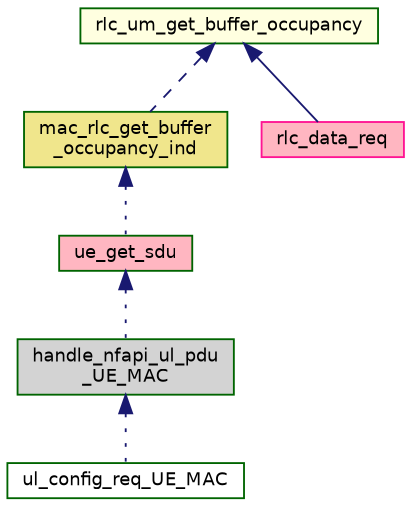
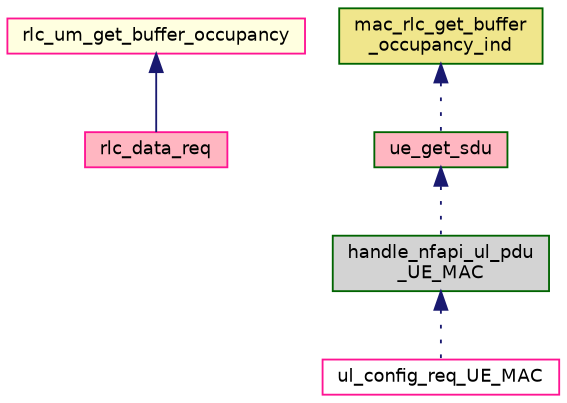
  digraph {
    rankdir=TB
    node [color=darkgreen fillcolor=lightpink fontname=Helvetica fontsize=10 shape=record style=filled]
    edge [color=midnightblue dir=back fontname=Helvetica fontsize=10 labelfontname=Helvetica labelfontsize=10 style=dotted]
-   n1 [fillcolor=lightyellow fontcolor=black height=0.2 label=rlc_um_get_buffer_occupancy width=0.4]
+   n1 [color=deeppink fillcolor=lightyellow fontcolor=black height=0.2 label=rlc_um_get_buffer_occupancy width=0.4]
    n2 [fillcolor=khaki height=0.2 label="mac_rlc_get_buffer\l_occupancy_ind" width=0.4]
    n3 [color=deeppink height=0.2 label=rlc_data_req width=0.4]
    n4 [height=0.2 label=ue_get_sdu width=0.4]
    n5 [fillcolor=lightgrey height=0.2 label="handle_nfapi_ul_pdu\l_UE_MAC" width=0.4]
-   n6 [fillcolor=white height=0.2 label=ul_config_req_UE_MAC width=0.4]
-   n1 -> n2 [style=dashed]
+   n6 [color=deeppink fillcolor=white height=0.2 label=ul_config_req_UE_MAC width=0.4]
    n1 -> n3 [style=solid]
    n2 -> n4
    n4 -> n5
    n5 -> n6
  }
